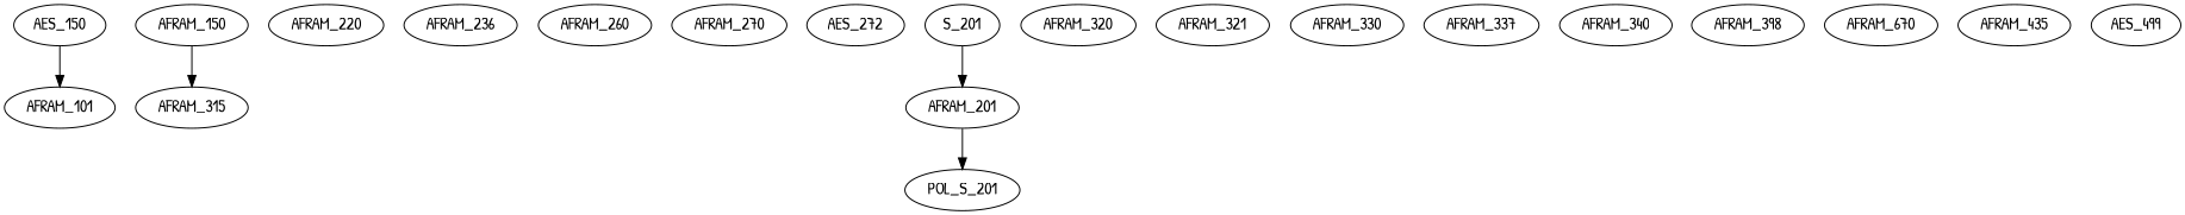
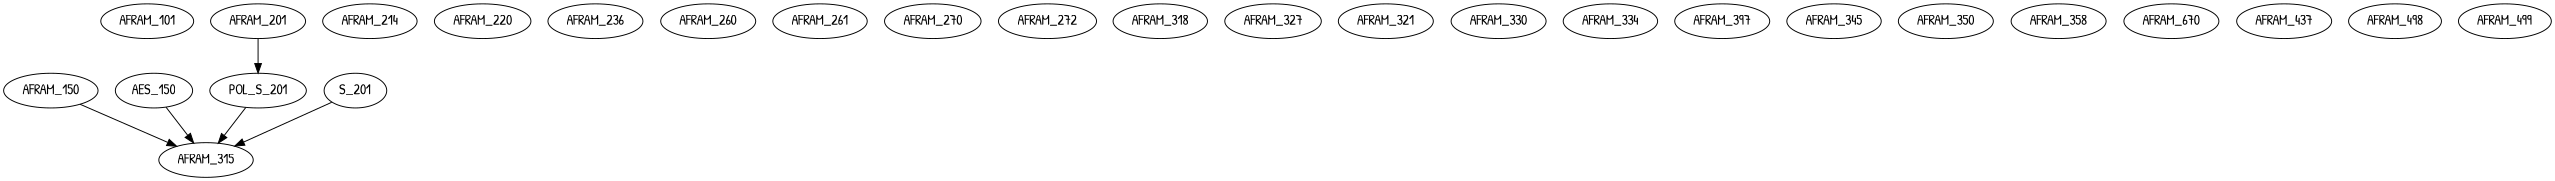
  digraph {
    fontname="Patrick Hand"
    node [fontname="Patrick Hand"]
    edge [color=black fontname="Patrick Hand"]
    AFRAM_101
    AFRAM_150
    AFRAM_315
+   AFRAM_214
    AFRAM_220
    n6 [label=AFRAM_236]
    AFRAM_260
+   AFRAM_261
    AFRAM_270
-   AFRAM_272 [label=AES_272]
+   AFRAM_272
    AES_150
    AFRAM_201
    POL_S_201
    S_201
-   AFRAM_320
+   AFRAM_318
+   AFRAM_320 [label=AFRAM_327]
    AFRAM_321
    AFRAM_330
-   AFRAM_337
-   AFRAM_340
-   AFRAM_358 [label=AFRAM_398]
+   AFRAM_334
+   AFRAM_337 [label=AFRAM_397]
+   AFRAM_340 [label=AFRAM_345]
+   AFRAM_350
+   AFRAM_358
    n24 [label=AFRAM_670]
-   AFRAM_437 [label=AFRAM_435]
-   AFRAM_499 [label=AES_499]
+   AFRAM_437
+   AFRAM_498
+   AFRAM_499
    AFRAM_150 -> AFRAM_315
-   AES_150 -> AFRAM_101
+   AES_150 -> AFRAM_315
    AFRAM_201 -> POL_S_201
-   S_201 -> AFRAM_201
+   POL_S_201 -> AFRAM_315
+   S_201 -> AFRAM_315
  }
